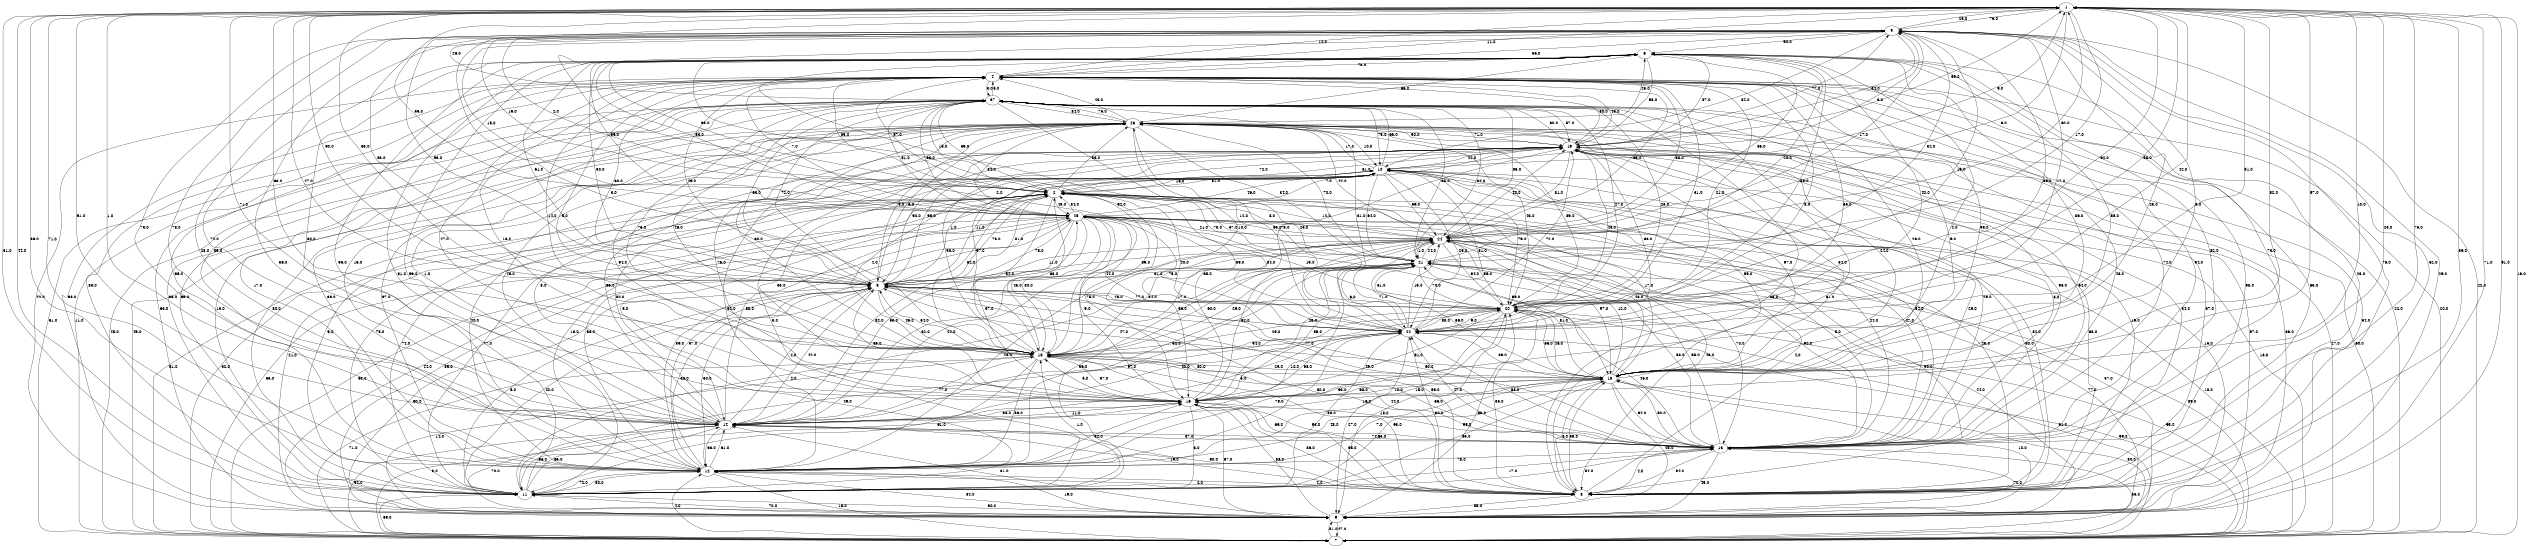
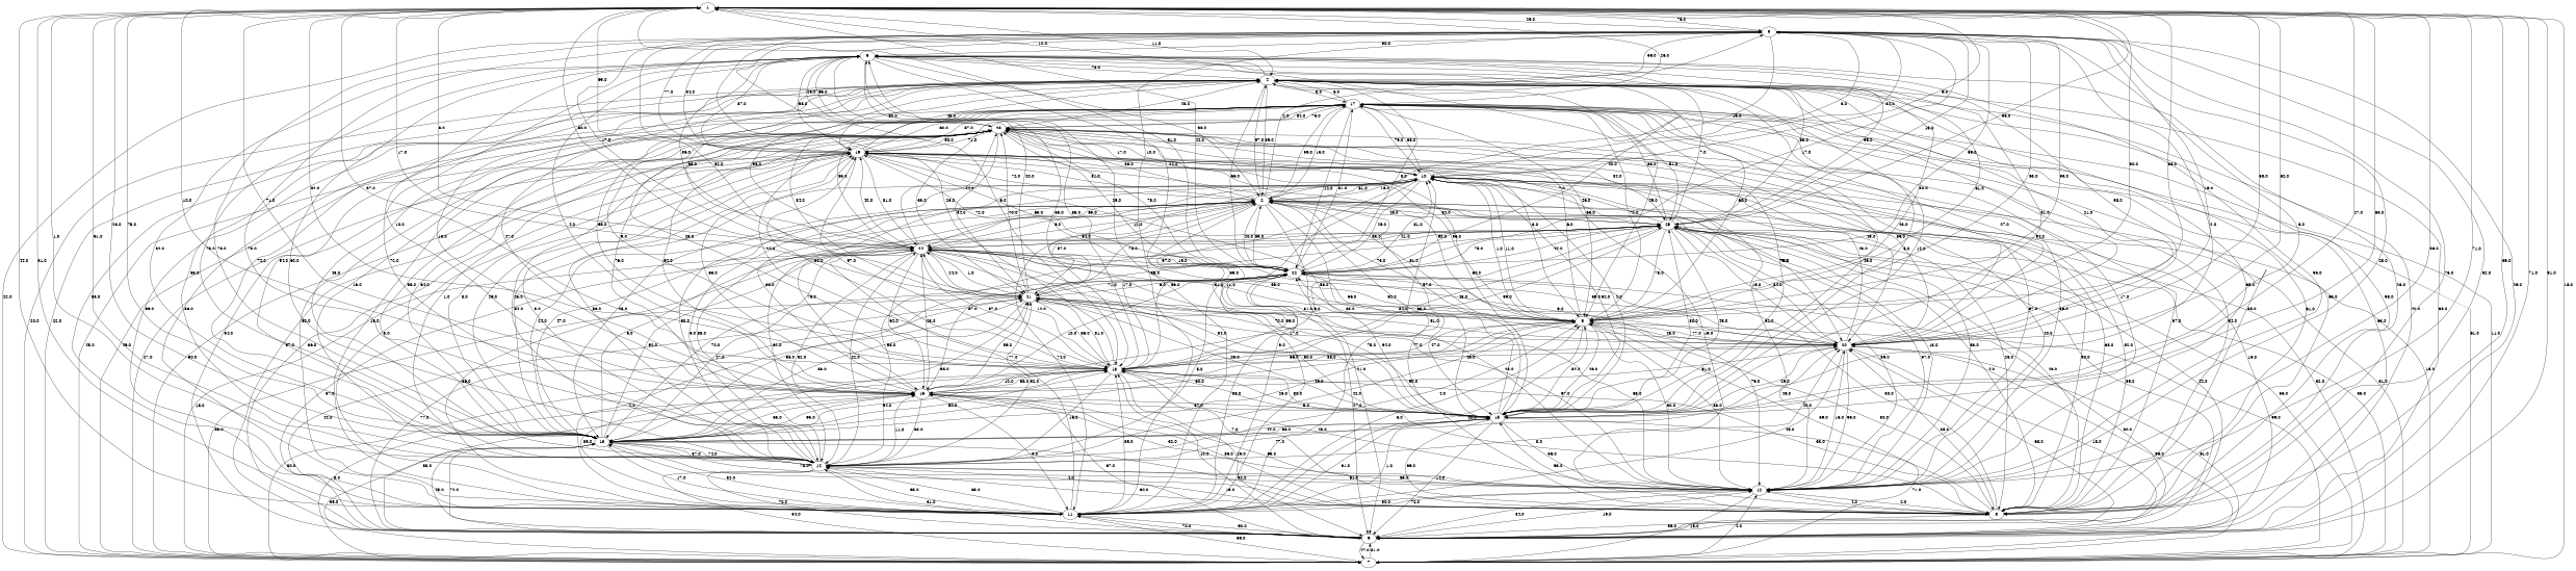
  strict digraph {
    n1 [label=1]
    n2 [label=3]
    n3 [label=4]
    n4 [label=5]
    n5 [label=7]
    n6 [label=8]
    n7 [label=9]
    n8 [label=11]
    n9 [label=12]
    n10 [label=13]
    n11 [label=14]
    n12 [label=15]
    n13 [label=16]
    n14 [label=18]
    n15 [label=20]
    n16 [label=21]
    n17 [label=22]
    n18 [label=24]
    n19 [label=25]
    n20 [label=2]
    n21 [label=10]
    n22 [label=19]
    n23 [label=6]
-   n24 [label=37]
+   n24 [label=17]
    n25 [label=23]
    n1 -> n2 [label=76.0]
    n1 -> n3 [label=11.0]
    n1 -> n4 [label=90.0]
    n1 -> n5 [label=16.0]
    n1 -> n6 [label=39.0]
    n1 -> n7 [label=71.0]
    n1 -> n8 [label=31.0]
    n1 -> n9 [label=86.0]
    n1 -> n10 [label=23.0]
    n1 -> n11 [label=91.0]
    n1 -> n12 [label=63.0]
    n1 -> n13 [label=71.0]
    n1 -> n14 [label=82.0]
    n1 -> n15 [label=62.0]
    n1 -> n16 [label=17.0]
    n1 -> n17 [label=31.0]
    n1 -> n18 [label=6.0]
    n1 -> n19 [label=55.0]
    n2 -> n1 [label=25.0]
    n2 -> n4 [label=83.0]
    n2 -> n5 [label=22.0]
    n2 -> n6 [label=76.0]
    n2 -> n7 [label=29.0]
    n2 -> n9 [label=28.0]
    n2 -> n11 [label=78.0]
    n2 -> n12 [label=2.0]
    n2 -> n14 [label=6.0]
    n2 -> n15 [label=19.0]
    n2 -> n16 [label=32.0]
    n2 -> n17 [label=17.0]
    n2 -> n20 [label=19.0]
    n2 -> n21 [label=84.0]
    n2 -> n22 [label=34.0]
    n2 -> n23 [label=90.0]
    n3 -> n1 [label=12.0]
    n3 -> n2 [label=56.0]
    n3 -> n4 [label=49.0]
    n3 -> n5 [label=20.0]
    n3 -> n6 [label=65.0]
    n3 -> n7 [label=98.0]
    n3 -> n8 [label=83.0]
    n3 -> n10 [label=94.0]
    n3 -> n11 [label=85.0]
    n3 -> n12 [label=5.0]
    n3 -> n13 [label=13.0]
    n3 -> n14 [label=98.0]
    n3 -> n15 [label=21.0]
    n3 -> n17 [label=65.0]
    n3 -> n18 [label=65.0]
    n3 -> n20 [label=85.0]
    n3 -> n22 [label=80.0]
    n3 -> n24 [label=3.0]
    n4 -> n1 [label=33.0]
    n4 -> n2 [label=93.0]
    n4 -> n3 [label=60.0]
    n4 -> n6 [label=80.0]
    n4 -> n8 [label=40.0]
    n4 -> n9 [label=50.0]
    n4 -> n10 [label=60.0]
    n4 -> n11 [label=42.0]
    n4 -> n12 [label=46.0]
    n4 -> n15 [label=48.0]
    n4 -> n18 [label=59.0]
    n4 -> n20 [label=81.0]
    n4 -> n21 [label=11.0]
    n4 -> n22 [label=95.0]
    n4 -> n23 [label=30.0]
    n4 -> n24 [label=72.0]
    n4 -> n25 [label=6.0]
    n5 -> n3 [label=22.0]
    n5 -> n7 [label=51.0]
    n5 -> n8 [label=69.0]
    n5 -> n9 [label=4.0]
    n5 -> n10 [label=35.0]
    n5 -> n13 [label=8.0]
    n5 -> n15 [label=95.0]
    n5 -> n16 [label=89.0]
    n5 -> n17 [label=99.0]
    n5 -> n19 [label=33.0]
    n5 -> n20 [label=32.0]
    n5 -> n21 [label=13.0]
    n5 -> n22 [label=60.0]
    n5 -> n24 [label=11.0]
    n5 -> n25 [label=49.0]
    n6 -> n2 [label=32.0]
    n6 -> n3 [label=98.0]
    n6 -> n4 [label=59.0]
    n6 -> n7 [label=55.0]
    n6 -> n9 [label=2.0]
    n6 -> n10 [label=4.0]
    n6 -> n11 [label=90.0]
    n6 -> n12 [label=93.0]
    n6 -> n13 [label=65.0]
    n6 -> n14 [label=33.0]
    n6 -> n15 [label=35.0]
    n6 -> n17 [label=30.0]
    n6 -> n19 [label=4.0]
    n6 -> n20 [label=30.0]
    n6 -> n21 [label=68.0]
    n6 -> n22 [label=19.0]
    n6 -> n24 [label=61.0]
    n6 -> n25 [label=37.0]
    n7 -> n1 [label=91.0]
    n7 -> n3 [label=42.0]
    n7 -> n4 [label=90.0]
    n7 -> n5 [label=47.0]
    n7 -> n8 [label=70.0]
    n7 -> n9 [label=19.0]
    n7 -> n10 [label=72.0]
    n7 -> n11 [label=31.0]
    n7 -> n13 [label=88.0]
    n7 -> n14 [label=10.0]
    n7 -> n15 [label=68.0]
    n7 -> n16 [label=77.0]
    n7 -> n18 [label=57.0]
    n7 -> n19 [label=85.0]
    n7 -> n21 [label=15.0]
    n7 -> n22 [label=36.0]
    n7 -> n24 [label=63.0]
    n8 -> n1 [label=44.0]
    n8 -> n2 [label=36.0]
    n8 -> n4 [label=5.0]
    n8 -> n7 [label=90.0]
    n8 -> n9 [label=80.0]
    n8 -> n10 [label=54.0]
    n8 -> n11 [label=65.0]
    n8 -> n12 [label=1.0]
    n8 -> n14 [label=85.0]
    n8 -> n16 [label=2.0]
    n8 -> n18 [label=36.0]
    n8 -> n20 [label=77.0]
    n8 -> n21 [label=75.0]
    n8 -> n23 [label=96.0]
    n8 -> n24 [label=99.0]
    n8 -> n25 [label=80.0]
    n9 -> n1 [label=71.0]
    n9 -> n3 [label=65.0]
    n9 -> n4 [label=38.0]
    n9 -> n5 [label=15.0]
    n9 -> n6 [label=4.0]
    n9 -> n7 [label=84.0]
    n9 -> n8 [label=72.0]
    n9 -> n11 [label=61.0]
    n9 -> n13 [label=32.0]
    n9 -> n14 [label=7.0]
    n9 -> n15 [label=15.0]
    n9 -> n16 [label=68.0]
    n9 -> n18 [label=28.0]
    n9 -> n19 [label=57.0]
    n9 -> n20 [label=53.0]
    n9 -> n21 [label=40.0]
    n9 -> n23 [label=95.0]
    n9 -> n25 [label=97.0]
    n10 -> n1 [label=75.0]
    n10 -> n3 [label=74.0]
    n10 -> n4 [label=45.0]
    n10 -> n6 [label=94.0]
    n10 -> n7 [label=45.0]
    n10 -> n8 [label=17.0]
    n10 -> n9 [label=78.0]
    n10 -> n11 [label=74.0]
    n10 -> n12 [label=44.0]
    n10 -> n13 [label=95.0]
    n10 -> n14 [label=50.0]
    n10 -> n15 [label=46.0]
    n10 -> n16 [label=95.0]
    n10 -> n17 [label=47.0]
    n10 -> n18 [label=92.0]
    n10 -> n19 [label=5.0]
    n10 -> n20 [label=47.0]
    n10 -> n21 [label=54.0]
    n10 -> n22 [label=8.0]
    n10 -> n23 [label=82.0]
    n10 -> n25 [label=64.0]
    n11 -> n1 [label=1.0]
    n11 -> n2 [label=73.0]
    n11 -> n4 [label=4.0]
    n11 -> n5 [label=54.0]
    n11 -> n6 [label=19.0]
    n11 -> n7 [label=70.0]
    n11 -> n8 [label=95.0]
    n11 -> n9 [label=63.0]
    n11 -> n10 [label=37.0]
    n11 -> n12 [label=77.0]
    n11 -> n13 [label=11.0]
    n11 -> n15 [label=40.0]
    n11 -> n16 [label=32.0]
    n11 -> n18 [label=22.0]
    n11 -> n19 [label=53.0]
    n11 -> n20 [label=88.0]
    n11 -> n21 [label=80.0]
    n11 -> n22 [label=96.0]
    n11 -> n23 [label=60.0]
    n11 -> n25 [label=45.0]
    n12 -> n1 [label=47.0]
    n12 -> n2 [label=3.0]
    n12 -> n3 [label=14.0]
    n12 -> n4 [label=54.0]
    n12 -> n5 [label=71.0]
    n12 -> n6 [label=69.0]
    n12 -> n7 [label=14.0]
    n12 -> n8 [label=61.0]
    n12 -> n9 [label=56.0]
    n12 -> n10 [label=66.0]
    n12 -> n13 [label=57.0]
    n12 -> n14 [label=80.0]
    n12 -> n15 [label=29.0]
    n12 -> n16 [label=60.0]
    n12 -> n17 [label=77.0]
    n12 -> n18 [label=17.0]
    n12 -> n19 [label=80.0]
    n12 -> n20 [label=63.0]
    n12 -> n21 [label=62.0]
    n12 -> n22 [label=57.0]
    n12 -> n24 [label=46.0]
    n12 -> n25 [label=60.0]
    n13 -> n1 [label=10.0]
    n13 -> n3 [label=47.0]
    n13 -> n4 [label=88.0]
    n13 -> n6 [label=86.0]
    n13 -> n7 [label=67.0]
    n13 -> n8 [label=3.0]
    n13 -> n10 [label=53.0]
    n13 -> n11 [label=33.0]
    n13 -> n12 [label=5.0]
    n13 -> n14 [label=10.0]
    n13 -> n16 [label=59.0]
    n13 -> n17 [label=10.0]
    n13 -> n18 [label=23.0]
    n13 -> n19 [label=9.0]
    n13 -> n21 [label=33.0]
    n13 -> n22 [label=65.0]
    n13 -> n23 [label=4.0]
    n13 -> n25 [label=76.0]
    n14 -> n1 [label=57.0]
    n14 -> n2 [label=23.0]
    n14 -> n4 [label=47.0]
    n14 -> n5 [label=80.0]
    n14 -> n6 [label=8.0]
    n14 -> n7 [label=25.0]
    n14 -> n8 [label=85.0]
    n14 -> n9 [label=48.0]
    n14 -> n10 [label=94.0]
    n14 -> n11 [label=16.0]
    n14 -> n12 [label=25.0]
    n14 -> n13 [label=68.0]
    n14 -> n15 [label=46.0]
    n14 -> n16 [label=81.0]
    n14 -> n17 [label=89.0]
    n14 -> n18 [label=12.0]
    n14 -> n19 [label=43.0]
    n14 -> n20 [label=17.0]
    n14 -> n21 [label=59.0]
    n14 -> n22 [label=34.0]
    n14 -> n23 [label=86.0]
    n14 -> n24 [label=9.0]
    n14 -> n25 [label=24.0]
    n15 -> n1 [label=58.0]
    n15 -> n3 [label=31.0]
    n15 -> n4 [label=77.0]
    n15 -> n5 [label=61.0]
    n15 -> n7 [label=18.0]
    n15 -> n8 [label=49.0]
    n15 -> n9 [label=93.0]
    n15 -> n13 [label=91.0]
    n15 -> n14 [label=66.0]
    n15 -> n16 [label=51.0]
    n15 -> n17 [label=88.0]
    n15 -> n18 [label=59.0]
    n15 -> n19 [label=84.0]
    n15 -> n22 [label=43.0]
    n15 -> n24 [label=23.0]
    n15 -> n25 [label=89.0]
    n16 -> n4 [label=31.0]
    n16 -> n7 [label=44.0]
    n16 -> n9 [label=97.0]
    n16 -> n10 [label=53.0]
    n16 -> n12 [label=29.0]
    n16 -> n14 [label=36.0]
    n16 -> n15 [label=70.0]
    n16 -> n17 [label=6.0]
    n16 -> n18 [label=24.0]
    n16 -> n20 [label=57.0]
    n16 -> n23 [label=20.0]
    n16 -> n24 [label=84.0]
    n16 -> n25 [label=70.0]
    n17 -> n1 [label=42.0]
    n17 -> n2 [label=69.0]
    n17 -> n3 [label=8.0]
    n17 -> n4 [label=56.0]
    n17 -> n7 [label=27.0]
    n17 -> n8 [label=88.0]
    n17 -> n9 [label=79.0]
    n17 -> n10 [label=68.0]
    n17 -> n11 [label=5.0]
    n17 -> n12 [label=94.0]
    n17 -> n15 [label=9.0]
    n17 -> n16 [label=71.0]
    n17 -> n18 [label=15.0]
    n17 -> n19 [label=75.0]
    n17 -> n20 [label=89.0]
    n17 -> n21 [label=81.0]
    n17 -> n22 [label=72.0]
    n17 -> n23 [label=40.0]
    n17 -> n24 [label=31.0]
    n17 -> n25 [label=25.0]
    n18 -> n1 [label=60.0]
    n18 -> n2 [label=17.0]
    n18 -> n3 [label=98.0]
    n18 -> n4 [label=11.0]
    n18 -> n5 [label=18.0]
    n18 -> n6 [label=90.0]
    n18 -> n10 [label=70.0]
    n18 -> n11 [label=32.0]
    n18 -> n12 [label=34.0]
    n18 -> n13 [label=64.0]
    n18 -> n14 [label=97.0]
    n18 -> n15 [label=64.0]
    n18 -> n16 [label=1.0]
+   n18 -> n17 [label=97.0]
    n18 -> n19 [label=33.0]
    n18 -> n20 [label=12.0]
    n18 -> n22 [label=40.0]
    n18 -> n25 [label=44.0]
    n19 -> n2 [label=15.0]
    n19 -> n3 [label=7.0]
    n19 -> n4 [label=78.0]
    n19 -> n5 [label=55.0]
    n19 -> n6 [label=46.0]
    n19 -> n7 [label=44.0]
    n19 -> n9 [label=39.0]
    n19 -> n11 [label=82.0]
    n19 -> n12 [label=45.0]
    n19 -> n13 [label=37.0]
    n19 -> n14 [label=99.0]
    n19 -> n15 [label=19.0]
    n19 -> n17 [label=44.0]
    n19 -> n18 [label=21.0]
    n19 -> n20 [label=54.0]
    n19 -> n21 [label=46.0]
    n19 -> n22 [label=7.0]
    n19 -> n23 [label=83.0]
    n19 -> n24 [label=63.0]
    n20 -> n2 [label=2.0]
    n20 -> n3 [label=57.0]
    n20 -> n4 [label=73.0]
    n20 -> n5 [label=31.0]
    n20 -> n6 [label=23.0]
    n20 -> n7 [label=21.0]
    n20 -> n8 [label=74.0]
    n20 -> n9 [label=13.0]
    n20 -> n10 [label=24.0]
    n20 -> n11 [label=5.0]
    n20 -> n12 [label=54.0]
    n20 -> n13 [label=75.0]
    n20 -> n16 [label=78.0]
    n20 -> n17 [label=40.0]
    n20 -> n18 [label=8.0]
    n20 -> n19 [label=43.0]
    n20 -> n21 [label=51.0]
    n20 -> n22 [label=81.0]
    n20 -> n24 [label=59.0]
    n20 -> n25 [label=83.0]
    n21 -> n1 [label=9.0]
    n21 -> n2 [label=3.0]
    n21 -> n4 [label=1.0]
    n21 -> n6 [label=82.0]
    n21 -> n8 [label=9.0]
    n21 -> n10 [label=25.0]
    n21 -> n12 [label=4.0]
    n21 -> n15 [label=79.0]
    n21 -> n16 [label=64.0]
    n21 -> n17 [label=25.0]
    n21 -> n18 [label=69.0]
    n21 -> n20 [label=16.0]
    n21 -> n24 [label=68.0]
    n21 -> n25 [label=17.0]
    n22 -> n1 [label=69.0]
    n22 -> n2 [label=77.0]
    n22 -> n3 [label=45.0]
    n22 -> n4 [label=90.0]
    n22 -> n5 [label=27.0]
    n22 -> n7 [label=97.0]
    n22 -> n8 [label=3.0]
    n22 -> n9 [label=32.0]
    n22 -> n10 [label=29.0]
    n22 -> n11 [label=8.0]
    n22 -> n12 [label=53.0]
    n22 -> n14 [label=97.0]
    n22 -> n17 [label=63.0]
    n22 -> n18 [label=81.0]
    n22 -> n20 [label=72.0]
    n22 -> n21 [label=22.0]
    n22 -> n23 [label=87.0]
    n22 -> n24 [label=60.0]
    n22 -> n25 [label=71.0]
    n23 -> n3 [label=78.0]
    n23 -> n4 [label=61.0]
    n23 -> n6 [label=23.0]
    n23 -> n8 [label=31.0]
    n23 -> n10 [label=73.0]
    n23 -> n11 [label=72.0]
    n23 -> n12 [label=94.0]
    n23 -> n13 [label=10.0]
    n23 -> n14 [label=55.0]
    n23 -> n15 [label=58.0]
    n23 -> n18 [label=86.0]
    n23 -> n19 [label=95.0]
    n23 -> n20 [label=98.0]
    n23 -> n22 [label=98.0]
    n23 -> n25 [label=66.0]
    n24 -> n1 [label=26.0]
    n24 -> n3 [label=5.0]
    n24 -> n4 [label=63.0]
    n24 -> n5 [label=61.0]
    n24 -> n6 [label=85.0]
    n24 -> n8 [label=36.0]
    n24 -> n9 [label=17.0]
    n24 -> n10 [label=43.0]
    n24 -> n11 [label=16.0]
    n24 -> n12 [label=75.0]
    n24 -> n14 [label=26.0]
    n24 -> n15 [label=27.0]
    n24 -> n16 [label=33.0]
    n24 -> n17 [label=12.0]
    n24 -> n18 [label=85.0]
    n24 -> n19 [label=51.0]
    n24 -> n20 [label=15.0]
    n24 -> n21 [label=75.0]
    n24 -> n22 [label=57.0]
    n24 -> n25 [label=84.0]
    n25 -> n3 [label=43.0]
    n25 -> n4 [label=3.0]
    n25 -> n5 [label=45.0]
    n25 -> n6 [label=34.0]
    n25 -> n7 [label=54.0]
    n25 -> n8 [label=13.0]
    n25 -> n9 [label=39.0]
    n25 -> n10 [label=95.0]
    n25 -> n11 [label=1.0]
    n25 -> n13 [label=94.0]
    n25 -> n15 [label=43.0]
    n25 -> n16 [label=34.0]
    n25 -> n17 [label=78.0]
    n25 -> n19 [label=84.0]
    n25 -> n21 [label=10.0]
    n25 -> n22 [label=50.0]
    n25 -> n23 [label=25.0]
    n25 -> n24 [label=75.0]
  }
